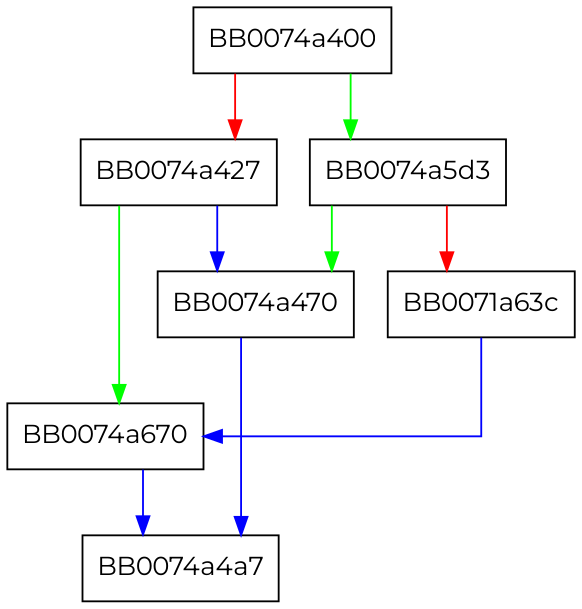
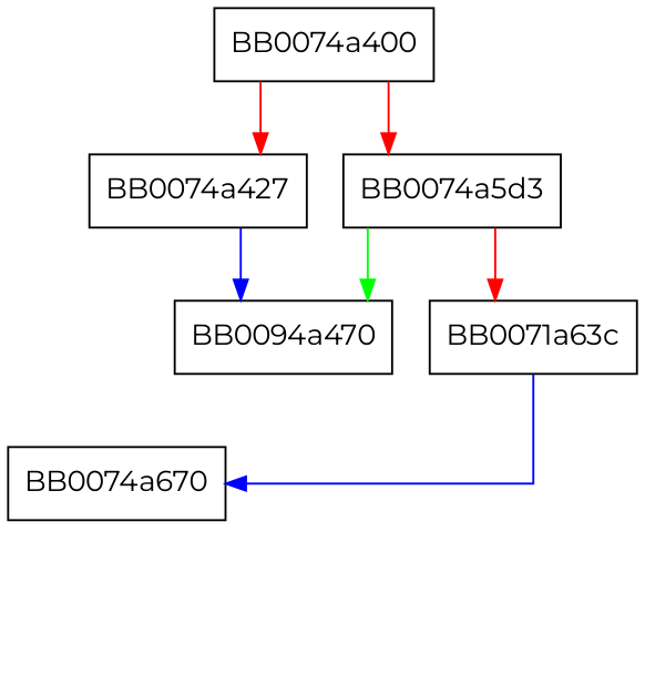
  digraph {
    fontname=Montserrat
    splines=ortho
    node [fontname=Montserrat shape=box]
    edge [color=blue fontname=Montserrat]
    n1 [label=BB0074a5d3]
    BB0074a400
    BB0074a427
-   BB0074a470
+   BB0074a470 [label=BB0094a470]
    n5 [label=BB0071a63c]
    n6 [label=BB0074a670]
-   BB0074a4a7
    n1 -> BB0074a470 [color=green]
    n1 -> n5 [color=red]
-   BB0074a400 -> n1 [color=green]
+   BB0074a400 -> n1 [color=red]
    BB0074a400 -> BB0074a427 [color=red]
    BB0074a427 -> BB0074a470
-   BB0074a427 -> n6 [color=green]
-   BB0074a470 -> BB0074a4a7
    n5 -> n6
-   n6 -> BB0074a4a7
  }
